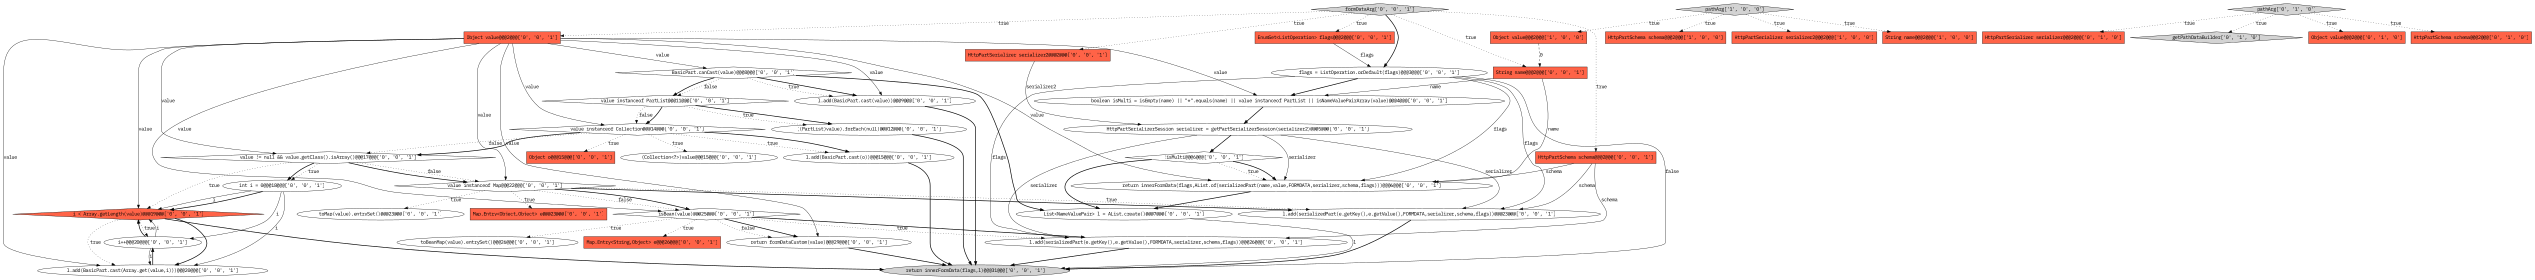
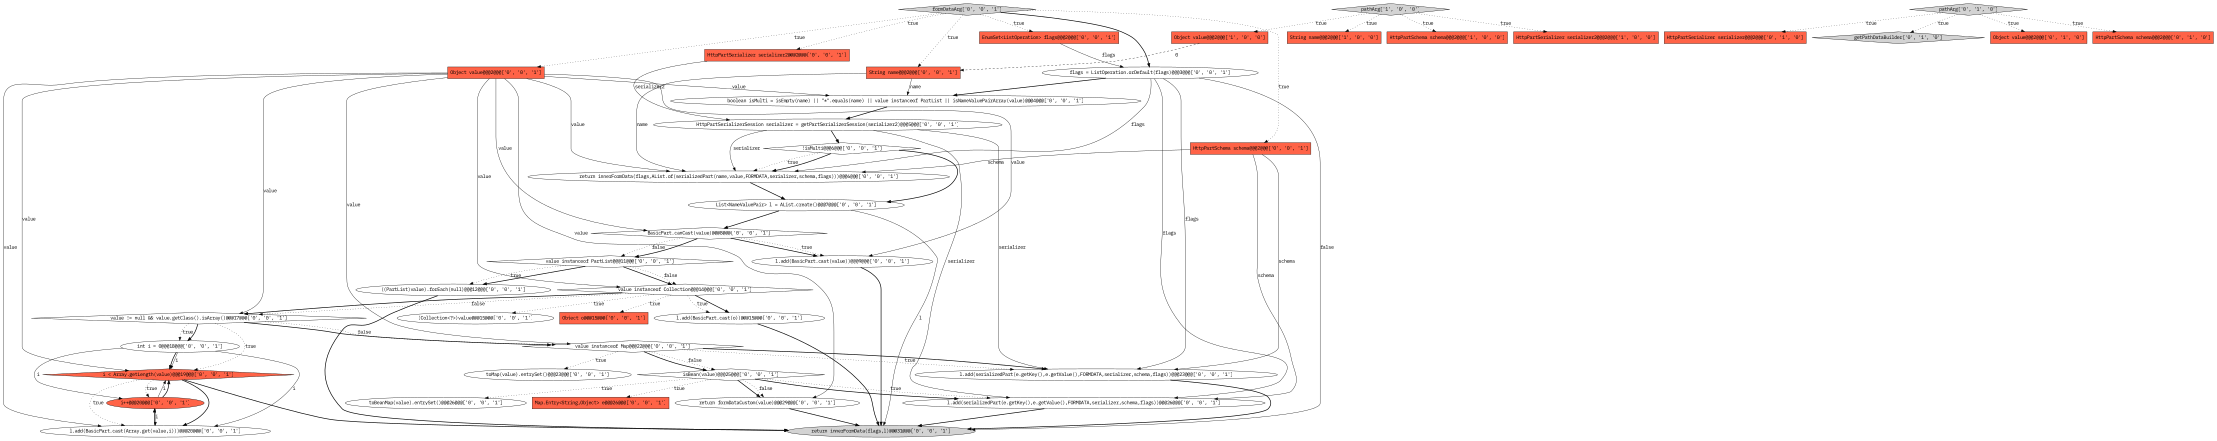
  digraph {
    fontname="IBM Plex Mono"
    node [fillcolor=white fontname="IBM Plex Mono" shape=ellipse style=filled]
    edge [fontname="IBM Plex Mono" style=dotted]
    n1 [label="value != null && value.getClass().isArray()@@@17@@@['0', '0', '1']" shape=diamond]
    n2 [label="value instanceof Map@@@22@@@['0', '0', '1']" shape=diamond]
    n3 [label="int i = 0@@@18@@@['0', '0', '1']"]
    n4 [fillcolor=tomato label="i < Array.getLength(value)@@@19@@@['0', '0', '1']" shape=diamond]
    n5 [label="l.add(serializedPart(e.getKey(),e.getValue(),FORMDATA,serializer,schema,flags))@@@23@@@['0', '0', '1']"]
    n6 [label="isBean(value)@@@25@@@['0', '0', '1']" shape=diamond]
    n7 [label="toMap(value).entrySet()@@@23@@@['0', '0', '1']"]
-   n8 [fillcolor=tomato label="Map.Entry<Object,Object> e@@@23@@@['0', '0', '1']" shape=box]
-   n9 [label="i++@@@20@@@['0', '0', '1']"]
+   n9 [fillcolor=tomato label="i++@@@20@@@['0', '0', '1']"]
    n10 [label="l.add(BasicPart.cast(Array.get(value,i)))@@@20@@@['0', '0', '1']"]
    n11 [fillcolor=lightgray label="return innerFormData(flags,l)@@@31@@@['0', '0', '1']"]
    n12 [label="return innerFormData(flags,AList.of(serializedPart(name,value,FORMDATA,serializer,schema,flags)))@@@6@@@['0', '0', '1']"]
    n13 [label="List<NameValuePair> l = AList.create()@@@7@@@['0', '0', '1']"]
    n14 [label="BasicPart.canCast(value)@@@8@@@['0', '0', '1']" shape=diamond]
    n15 [fillcolor=lightgray label="pathArg['1', '0', '0']" shape=diamond]
    n16 [fillcolor=tomato label="HttpPartSerializer serializer2@@@2@@@['1', '0', '0']" shape=box]
    n17 [fillcolor=tomato label="String name@@@2@@@['1', '0', '0']" shape=box]
    n18 [fillcolor=tomato label="Object value@@@2@@@['1', '0', '0']" shape=box]
    n19 [fillcolor=tomato label="HttpPartSchema schema@@@2@@@['1', '0', '0']" shape=box]
    n20 [fillcolor=tomato label="String name@@@2@@@['0', '0', '1']" shape=box]
    n21 [label="l.add(BasicPart.cast(o))@@@15@@@['0', '0', '1']"]
    n22 [label="HttpPartSerializerSession serializer = getPartSerializerSession(serializer2)@@@5@@@['0', '0', '1']"]
    n23 [label="!isMulti@@@6@@@['0', '0', '1']" shape=diamond]
    n24 [label="l.add(serializedPart(e.getKey(),e.getValue(),FORMDATA,serializer,schema,flags))@@@26@@@['0', '0', '1']"]
    n25 [fillcolor=tomato label="HttpPartSchema schema@@@2@@@['0', '0', '1']" shape=box]
    n26 [label="(Collection<?>)value@@@15@@@['0', '0', '1']"]
    n27 [label="value instanceof PartList@@@11@@@['0', '0', '1']" shape=diamond]
    n28 [label="l.add(BasicPart.cast(value))@@@9@@@['0', '0', '1']"]
    n29 [fillcolor=tomato label="HttpPartSerializer serializer@@@2@@@['0', '1', '0']" shape=box]
    n30 [label="toBeanMap(value).entrySet()@@@26@@@['0', '0', '1']"]
    n31 [label="return formDataCustom(value)@@@29@@@['0', '0', '1']"]
    n32 [fillcolor=tomato label="Map.Entry<String,Object> e@@@26@@@['0', '0', '1']" shape=box]
    n33 [fillcolor=tomato label="HttpPartSerializer serializer2@@@2@@@['0', '0', '1']" shape=box]
    n34 [label="flags = ListOperation.orDefault(flags)@@@3@@@['0', '0', '1']"]
    n35 [label="boolean isMulti = isEmpty(name) || \"*\".equals(name) || value instanceof PartList || isNameValuePairArray(value)@@@4@@@['0', '0', '1']"]
    n36 [label="((PartList)value).forEach(null)@@@12@@@['0', '0', '1']"]
    n37 [label="value instanceof Collection@@@14@@@['0', '0', '1']" shape=diamond]
    n38 [fillcolor=tomato label="Object o@@@15@@@['0', '0', '1']" shape=box]
    n39 [fillcolor=tomato label="EnumSet<ListOperation> flags@@@2@@@['0', '0', '1']" shape=box]
    n40 [fillcolor=lightgray label="getPathDataBuilder['0', '1', '0']" shape=diamond]
    n41 [fillcolor=tomato label="Object value@@@2@@@['0', '1', '0']" shape=box]
    n42 [fillcolor=tomato label="Object value@@@2@@@['0', '0', '1']" shape=box]
    n43 [fillcolor=lightgray label="formDataArg['0', '0', '1']" shape=diamond]
    n44 [fillcolor=tomato label="HttpPartSchema schema@@@2@@@['0', '1', '0']" shape=box]
    n45 [fillcolor=lightgray label="pathArg['0', '1', '0']" shape=diamond]
    n1 -> n2 [style=bold]
    n1 -> n2 [label=false]
    n1 -> n3 [label=true]
    n1 -> n3 [style=bold]
    n1 -> n4 [label=true]
    n2 -> n5 [style=bold]
    n2 -> n5 [label=true]
    n2 -> n6 [label=false]
    n2 -> n6 [style=bold]
    n2 -> n7 [label=true]
-   n2 -> n8 [label=true]
    n3 -> n4 [label=i style=solid]
    n3 -> n4 [style=bold]
    n3 -> n9 [label=i style=solid]
    n3 -> n10 [label=i style=solid]
    n4 -> n9 [label=true]
    n4 -> n10 [label=true]
    n4 -> n10 [style=bold]
    n4 -> n11 [style=bold]
    n5 -> n11 [style=bold]
    n6 -> n24 [style=bold]
    n6 -> n24 [label=true]
    n6 -> n30 [label=true]
    n6 -> n31 [style=bold]
    n6 -> n31 [label=false]
    n6 -> n32 [label=true]
    n9 -> n4 [label=i style=solid]
    n9 -> n4 [style=bold]
    n9 -> n10 [label=i style=solid]
    n10 -> n9 [style=bold]
    n12 -> n13 [style=bold]
    n13 -> n11 [label=l style=solid]
-   n14 -> n13 [style=bold]
+   n13 -> n14 [style=bold]
    n14 -> n27 [label=false]
    n14 -> n27 [style=bold]
    n14 -> n28 [style=bold]
    n14 -> n28 [label=true]
    n15 -> n16 [label=true]
    n15 -> n17 [label=true]
    n15 -> n18 [label=true]
    n15 -> n19 [label=true]
    n18 -> n20 [label=0 style=dashed]
    n20 -> n12 [label=name style=solid]
    n20 -> n35 [label=name style=solid]
    n21 -> n11 [style=bold]
    n22 -> n5 [label=serializer style=solid]
    n22 -> n12 [label=serializer style=solid]
    n22 -> n23 [style=bold]
    n22 -> n24 [label=serializer style=solid]
    n23 -> n12 [label=true]
    n23 -> n12 [style=bold]
    n23 -> n13 [style=bold]
    n24 -> n11 [style=bold]
    n25 -> n5 [label=schema style=solid]
    n25 -> n12 [label=schema style=solid]
    n25 -> n24 [label=schema style=solid]
    n27 -> n36 [style=bold]
    n27 -> n36 [label=true]
    n27 -> n37 [style=bold]
    n27 -> n37 [label=false]
    n28 -> n11 [style=bold]
    n31 -> n11 [style=bold]
    n33 -> n22 [label=serializer2 style=solid]
    n34 -> n5 [label=flags style=solid]
    n34 -> n11 [label=false style=solid]
    n34 -> n12 [label=flags style=solid]
    n34 -> n24 [label=flags style=solid]
    n34 -> n35 [style=bold]
    n35 -> n22 [style=bold]
    n36 -> n11 [style=bold]
    n37 -> n1 [label=false]
    n37 -> n1 [style=bold]
    n37 -> n21 [style=bold]
    n37 -> n21 [label=true]
    n37 -> n26 [label=true]
    n37 -> n38 [label=true]
    n39 -> n34 [label=flags style=solid]
    n42 -> n1 [label=value style=solid]
    n42 -> n2 [label=value style=solid]
    n42 -> n4 [label=value style=solid]
-   n42 -> n6 [label=value style=solid]
    n42 -> n10 [label=value style=solid]
    n42 -> n12 [label=value style=solid]
    n42 -> n14 [label=value style=solid]
    n42 -> n28 [label=value style=solid]
    n42 -> n31 [label=value style=solid]
    n42 -> n35 [label=value style=solid]
    n42 -> n37 [label=value style=solid]
    n43 -> n20 [label=true]
    n43 -> n25 [label=true]
    n43 -> n33 [label=true]
    n43 -> n34 [style=bold]
    n43 -> n39 [label=true]
    n43 -> n42 [label=true]
    n45 -> n29 [label=true]
    n45 -> n40 [label=true]
    n45 -> n41 [label=true]
    n45 -> n44 [label=true]
  }
